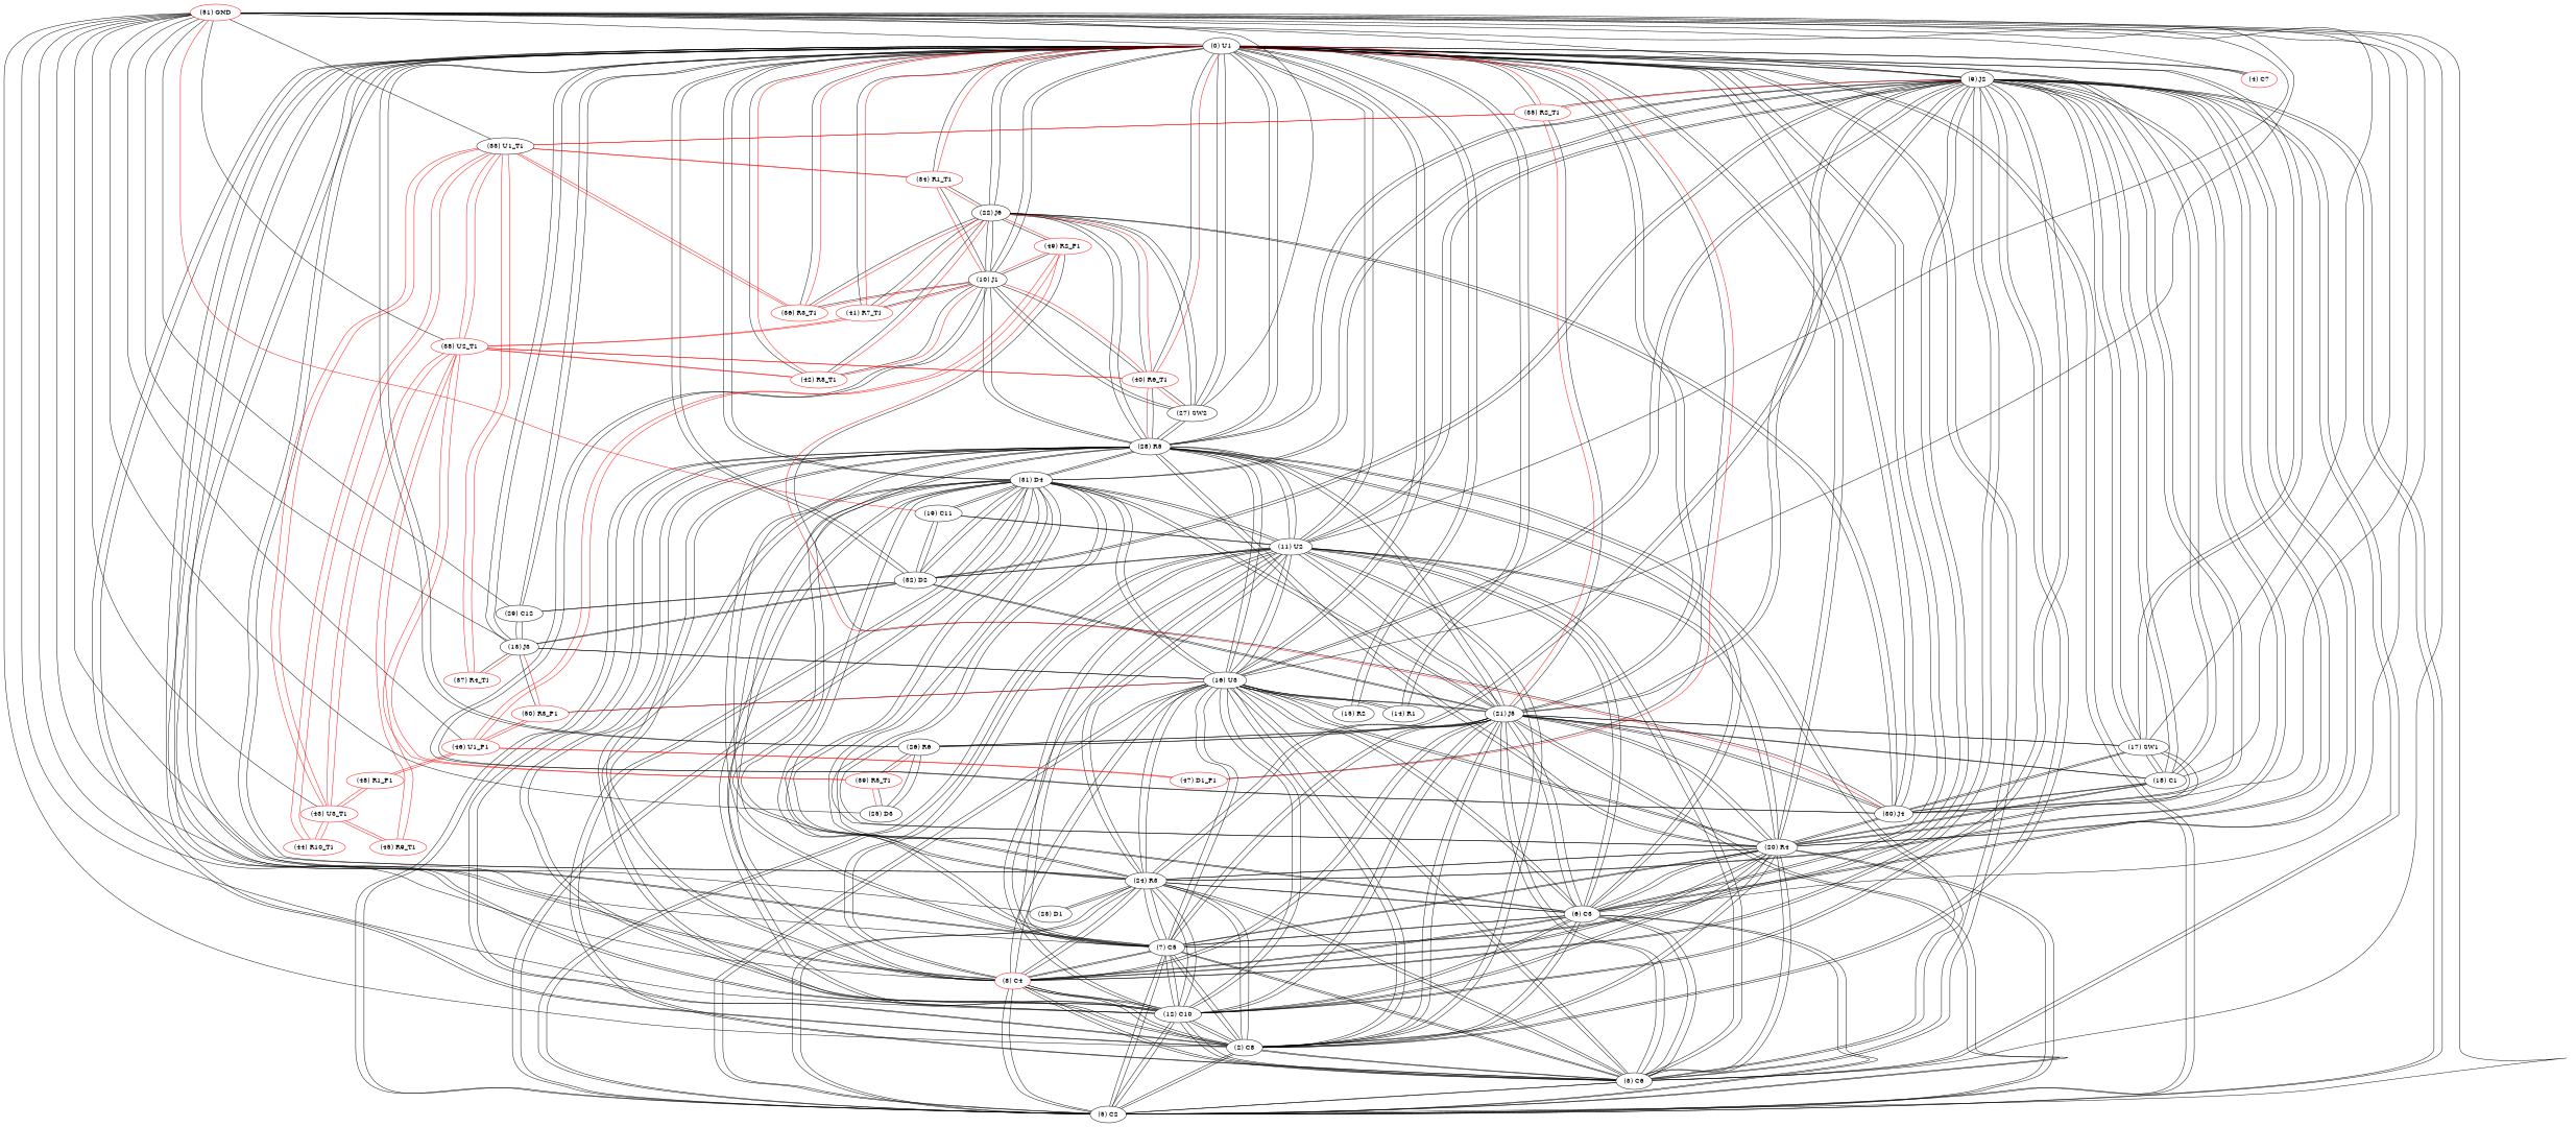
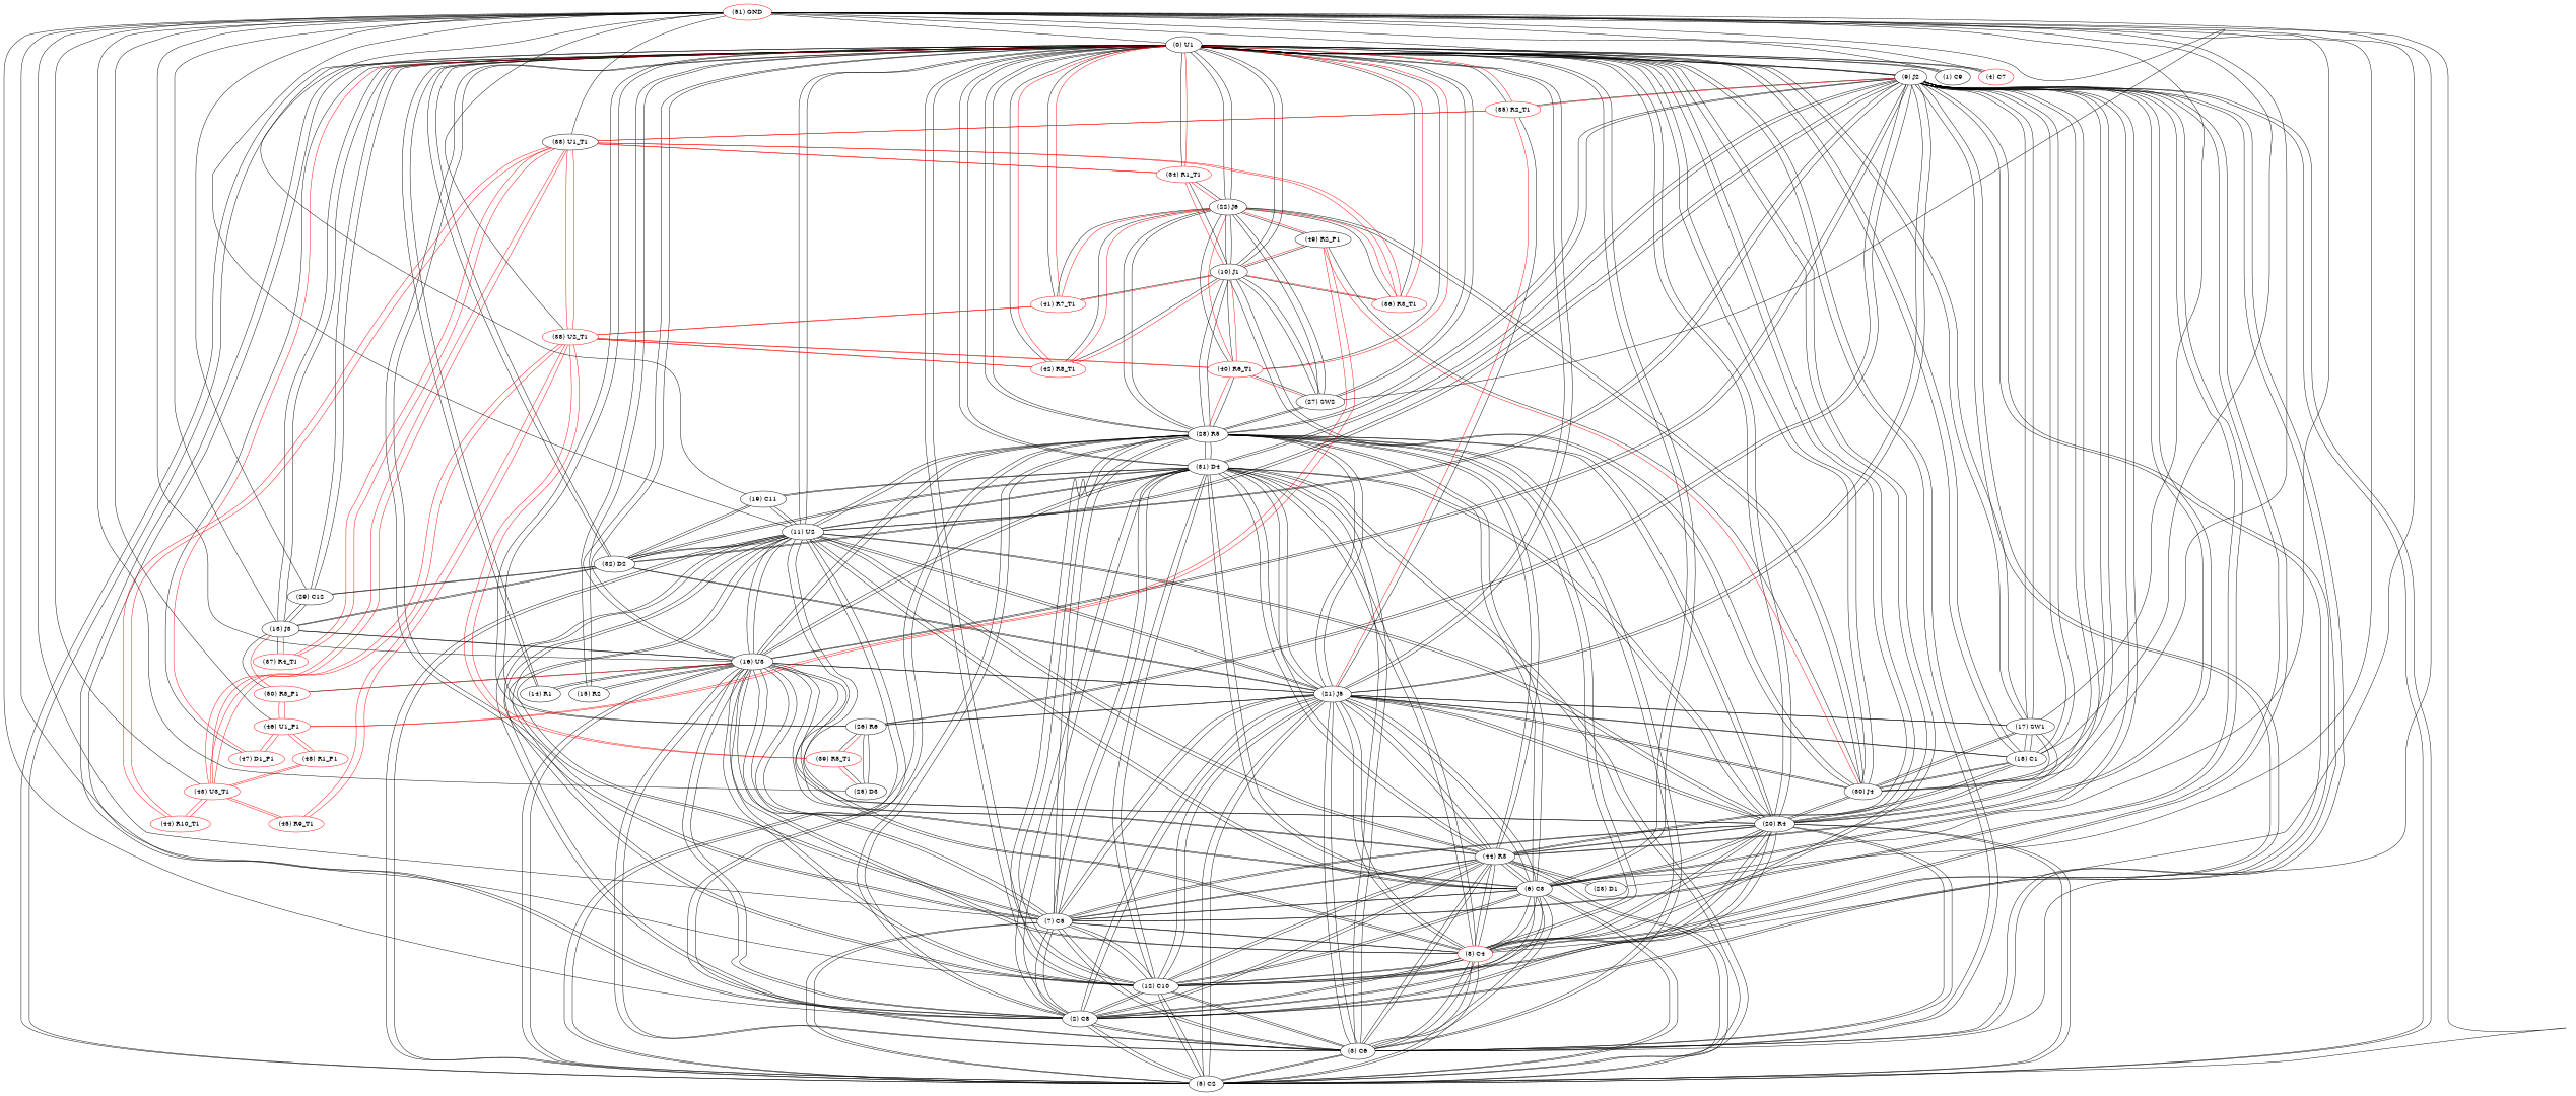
  graph {
    n1 [label="(0) U1"]
    n2 [label="(9) J2"]
    n3 [label="(21) J5"]
    n4 [label="(26) R6"]
    n5 [label="(10) J1"]
    n6 [label="(28) R5"]
    n7 [label="(22) J6"]
    n8 [label="(27) SW2"]
    n9 [color=red label="(40) R6_T1"]
    n10 [label="(16) U3"]
    n11 [label="(5) C2"]
    n12 [label="(3) C6"]
    n13 [label="(2) C8"]
    n14 [label="(20) R4"]
    n15 [label="(12) C10"]
    n16 [color=red label="(8) C4"]
    n17 [label="(11) U2"]
    n18 [label="(7) C5"]
    n19 [label="(6) C3"]
-   n20 [label="(24) R3"]
+   n20 [label="(44) R3"]
    n21 [label="(31) D4"]
+   n22 [label="(1) C9"]
    n23 [color=red label="(42) R8_T1"]
    n24 [color=red label="(34) R1_T1"]
    n25 [color=red label="(36) R3_T1"]
    n26 [label="(30) J4"]
    n27 [color=red label="(4) C7"]
    n28 [label="(18) C1"]
    n29 [label="(17) SW1"]
    n30 [label="(13) J3"]
    n31 [label="(32) D2"]
    n32 [label="(29) C12"]
    n33 [color=red label="(35) R2_T1"]
    n34 [label="(15) R2"]
    n35 [label="(14) R1"]
    n36 [color=red label="(41) R7_T1"]
    n37 [color=red label="(47) D1_P1"]
    n38 [label="(25) D3"]
    n39 [color=red label="(39) R5_T1"]
-   n40 [color=red label="(49) R2_P1"]
+   n40 [color=black label="(49) R2_P1"]
    n41 [color=red label="(38) U2_T1"]
    n42 [color=red label="(50) R3_P1"]
    n43 [label="(19) C11"]
    n44 [label="(23) D1"]
    n45 [label="(33) U1_T1"]
    n46 [color=red label="(37) R4_T1"]
    n47 [color=red label="(46) U1_P1"]
    n48 [color=red label="(43) U3_T1"]
    n49 [color=red label="(45) R9_T1"]
    n50 [color=red label="(44) R10_T1"]
    n51 [color=red label="(48) R1_P1"]
    n52 [color=red label="(51) GND"]
    n1 -- n2
    n1 -- n3
    n1 -- n4
    n1 -- n5
    n1 -- n6
    n1 -- n7
    n1 -- n8
    n1 -- n9
    n1 -- n10
    n1 -- n11
    n1 -- n12
    n1 -- n13
    n1 -- n14
    n1 -- n15
    n1 -- n16
    n1 -- n17
    n1 -- n18
    n1 -- n19
    n1 -- n20
    n1 -- n21
+   n1 -- n22
    n1 -- n23
    n1 -- n24
    n1 -- n25
    n1 -- n26
    n1 -- n27
    n1 -- n28
    n1 -- n29
    n1 -- n30
    n1 -- n31
    n1 -- n32
    n1 -- n33
    n1 -- n34
    n1 -- n35
    n1 -- n36
    n1 -- n37
    n2 -- n1
    n2 -- n3
    n2 -- n4
    n2 -- n6
    n2 -- n10
    n2 -- n11
    n2 -- n12
    n2 -- n13
    n2 -- n14
    n2 -- n15
    n2 -- n16
    n2 -- n17
    n2 -- n18
    n2 -- n19
    n2 -- n20
    n2 -- n21
    n2 -- n26
    n2 -- n28
    n2 -- n29
    n2 -- n31
    n2 -- n33
    n3 -- n1
    n3 -- n2
    n3 -- n4
    n3 -- n6
    n3 -- n10
    n3 -- n11
    n3 -- n12
    n3 -- n13
    n3 -- n14
    n3 -- n15
    n3 -- n16
    n3 -- n17
    n3 -- n18
    n3 -- n19
    n3 -- n20
    n3 -- n21
    n3 -- n26
    n3 -- n28
    n3 -- n29
    n3 -- n31
    n3 -- n33
    n4 -- n1
    n4 -- n2
    n4 -- n3
    n4 -- n38
    n4 -- n39
    n5 -- n1
    n5 -- n6
    n5 -- n7
    n5 -- n8
    n5 -- n9
    n5 -- n23
    n5 -- n24
    n5 -- n25
    n5 -- n26
    n5 -- n36
    n5 -- n40
    n6 -- n1
    n6 -- n2
    n6 -- n3
    n6 -- n5
    n6 -- n7
    n6 -- n8
    n6 -- n9
    n6 -- n10
    n6 -- n11
    n6 -- n12
    n6 -- n13
    n6 -- n14
    n6 -- n15
    n6 -- n16
    n6 -- n17
    n6 -- n18
    n6 -- n19
    n6 -- n20
    n6 -- n21
    n7 -- n1
    n7 -- n5
    n7 -- n6
    n7 -- n8
    n7 -- n9
    n7 -- n23
    n7 -- n24
    n7 -- n25
    n7 -- n26
    n7 -- n36
    n7 -- n40
    n8 -- n1
    n8 -- n5
    n8 -- n6
    n8 -- n7
    n8 -- n9
    n9 -- n1 [color=red]
    n9 -- n5 [color=red]
    n9 -- n6 [color=red]
    n9 -- n7 [color=red]
    n9 -- n8 [color=red]
    n9 -- n41 [color=red]
    n10 -- n1
    n10 -- n2
    n10 -- n3
    n10 -- n6
    n10 -- n11
    n10 -- n12
    n10 -- n13
    n10 -- n14
    n10 -- n15
    n10 -- n16
    n10 -- n17
    n10 -- n18
    n10 -- n19
    n10 -- n20
    n10 -- n21
    n10 -- n30
    n10 -- n34
    n10 -- n35
    n10 -- n42
    n11 -- n1
    n11 -- n2
    n11 -- n3
    n11 -- n6
    n11 -- n10
    n11 -- n12
    n11 -- n13
    n11 -- n14
    n11 -- n15
    n11 -- n16
    n11 -- n17
    n11 -- n18
    n11 -- n19
    n11 -- n20
    n11 -- n21
    n12 -- n1
    n12 -- n2
    n12 -- n3
    n12 -- n6
    n12 -- n10
    n12 -- n11
    n12 -- n13
    n12 -- n14
    n12 -- n15
    n12 -- n16
    n12 -- n17
    n12 -- n18
    n12 -- n19
    n12 -- n20
    n12 -- n21
    n13 -- n1
    n13 -- n2
    n13 -- n3
    n13 -- n6
    n13 -- n10
    n13 -- n11
    n13 -- n12
    n13 -- n14
    n13 -- n15
    n13 -- n16
    n13 -- n17
    n13 -- n18
    n13 -- n19
    n13 -- n20
    n13 -- n21
    n14 -- n1
    n14 -- n2
    n14 -- n3
    n14 -- n6
    n14 -- n10
    n14 -- n11
    n14 -- n12
    n14 -- n13
    n14 -- n15
    n14 -- n16
    n14 -- n17
    n14 -- n18
    n14 -- n19
    n14 -- n20
    n14 -- n21
    n14 -- n26
    n14 -- n28
    n14 -- n29
    n15 -- n1
    n15 -- n2
    n15 -- n3
    n15 -- n6
    n15 -- n10
    n15 -- n11
    n15 -- n12
    n15 -- n13
    n15 -- n14
    n15 -- n16
    n15 -- n17
    n15 -- n18
    n15 -- n19
    n15 -- n20
    n15 -- n21
    n16 -- n1
    n16 -- n2
    n16 -- n3
    n16 -- n6
    n16 -- n10
    n16 -- n11
    n16 -- n12
    n16 -- n13
    n16 -- n14
    n16 -- n15
    n16 -- n17
    n16 -- n18
    n16 -- n19
    n16 -- n20
    n16 -- n21
    n17 -- n1
    n17 -- n2
    n17 -- n3
    n17 -- n6
    n17 -- n10
    n17 -- n11
    n17 -- n12
    n17 -- n13
    n17 -- n14
    n17 -- n15
    n17 -- n16
    n17 -- n18
    n17 -- n19
    n17 -- n20
    n17 -- n21
    n17 -- n31
    n17 -- n43
    n18 -- n1
    n18 -- n2
    n18 -- n3
    n18 -- n6
    n18 -- n10
    n18 -- n11
    n18 -- n12
    n18 -- n13
    n18 -- n14
    n18 -- n15
    n18 -- n16
    n18 -- n17
    n18 -- n19
    n18 -- n20
    n18 -- n21
    n19 -- n1
    n19 -- n2
    n19 -- n3
    n19 -- n6
    n19 -- n10
    n19 -- n11
    n19 -- n12
    n19 -- n13
    n19 -- n14
    n19 -- n15
    n19 -- n16
    n19 -- n17
    n19 -- n18
    n19 -- n20
    n19 -- n21
    n20 -- n1
    n20 -- n2
    n20 -- n3
    n20 -- n6
    n20 -- n10
    n20 -- n11
    n20 -- n12
    n20 -- n13
    n20 -- n14
    n20 -- n15
    n20 -- n16
    n20 -- n17
    n20 -- n18
    n20 -- n19
    n20 -- n21
    n20 -- n44
    n21 -- n1
    n21 -- n2
    n21 -- n3
    n21 -- n6
    n21 -- n10
    n21 -- n11
    n21 -- n12
    n21 -- n13
    n21 -- n14
    n21 -- n15
    n21 -- n16
    n21 -- n17
    n21 -- n18
    n21 -- n19
    n21 -- n20
    n21 -- n31
    n21 -- n43
+   n22 -- n1
    n23 -- n1 [color=red]
    n23 -- n5 [color=red]
    n23 -- n7 [color=red]
    n23 -- n41 [color=red]
    n24 -- n1 [color=red]
    n24 -- n5 [color=red]
    n24 -- n7 [color=red]
    n24 -- n45 [color=red]
    n25 -- n1 [color=red]
    n25 -- n5 [color=red]
    n25 -- n7 [color=red]
    n25 -- n45 [color=red]
    n26 -- n1
    n26 -- n2
    n26 -- n3
    n26 -- n5
    n26 -- n7
    n26 -- n14
    n26 -- n28
    n26 -- n29
    n26 -- n40
    n27 -- n1
    n28 -- n1
    n28 -- n2
    n28 -- n3
    n28 -- n14
    n28 -- n26
    n28 -- n29
    n29 -- n1
    n29 -- n2
    n29 -- n3
    n29 -- n14
    n29 -- n26
    n29 -- n28
    n30 -- n1
    n30 -- n10
    n30 -- n31
    n30 -- n32
    n30 -- n42
    n30 -- n46
    n31 -- n1
    n31 -- n2
    n31 -- n3
    n31 -- n17
    n31 -- n21
    n31 -- n30
    n31 -- n32
    n31 -- n43
    n32 -- n1
    n32 -- n30
    n32 -- n31
    n33 -- n1 [color=red]
    n33 -- n2 [color=red]
    n33 -- n3 [color=red]
    n33 -- n45 [color=red]
    n34 -- n1
    n34 -- n10
    n35 -- n1
    n35 -- n10
    n36 -- n1 [color=red]
    n36 -- n5 [color=red]
    n36 -- n7 [color=red]
    n36 -- n41 [color=red]
    n37 -- n1 [color=red]
    n37 -- n47 [color=red]
    n38 -- n4
    n38 -- n39
    n39 -- n4 [color=red]
    n39 -- n38 [color=red]
    n39 -- n41 [color=red]
    n40 -- n5 [color=red]
    n40 -- n7 [color=red]
    n40 -- n26 [color=red]
    n40 -- n47 [color=red]
    n41 -- n9 [color=red]
    n41 -- n23 [color=red]
    n41 -- n36 [color=red]
    n41 -- n39 [color=red]
    n41 -- n45 [color=red]
    n41 -- n48 [color=red]
    n41 -- n49 [color=red]
    n42 -- n10 [color=red]
    n42 -- n30 [color=red]
    n42 -- n47 [color=red]
    n43 -- n17
    n43 -- n21
    n43 -- n31
    n44 -- n20
    n45 -- n24 [color=red]
    n45 -- n25 [color=red]
    n45 -- n33 [color=red]
    n45 -- n41 [color=red]
    n45 -- n46 [color=red]
    n45 -- n48 [color=red]
    n45 -- n50 [color=red]
    n46 -- n30 [color=red]
    n46 -- n45 [color=red]
    n47 -- n37 [color=red]
    n47 -- n40 [color=red]
    n47 -- n42 [color=red]
    n47 -- n51 [color=red]
    n48 -- n41 [color=red]
    n48 -- n45 [color=red]
    n48 -- n49 [color=red]
    n48 -- n50 [color=red]
    n48 -- n51 [color=red]
    n49 -- n41 [color=red]
    n49 -- n48 [color=red]
    n50 -- n45 [color=red]
    n50 -- n48 [color=red]
    n51 -- n47 [color=red]
    n51 -- n48 [color=red]
    n52 -- n1
    n52 -- n2
    n52 -- n8
    n52 -- n10
    n52 -- n11
    n52 -- n12
    n52 -- n13
    n52 -- n15
    n52 -- n16
    n52 -- n17
    n52 -- n18
    n52 -- n19
+   n52 -- n22
    n52 -- n26
    n52 -- n27
    n52 -- n28
    n52 -- n29
    n52 -- n30
    n52 -- n32
    n52 -- n38
    n52 -- n41
-   n52 -- n43 [color=red]
+   n52 -- n43
    n52 -- n44
    n52 -- n45
    n52 -- n47
    n52 -- n48
  }
